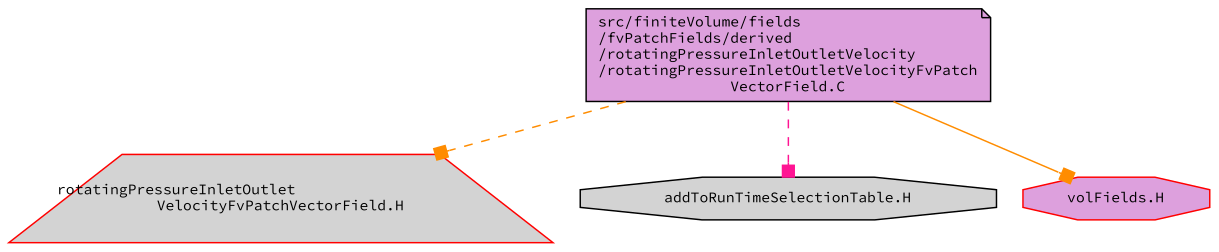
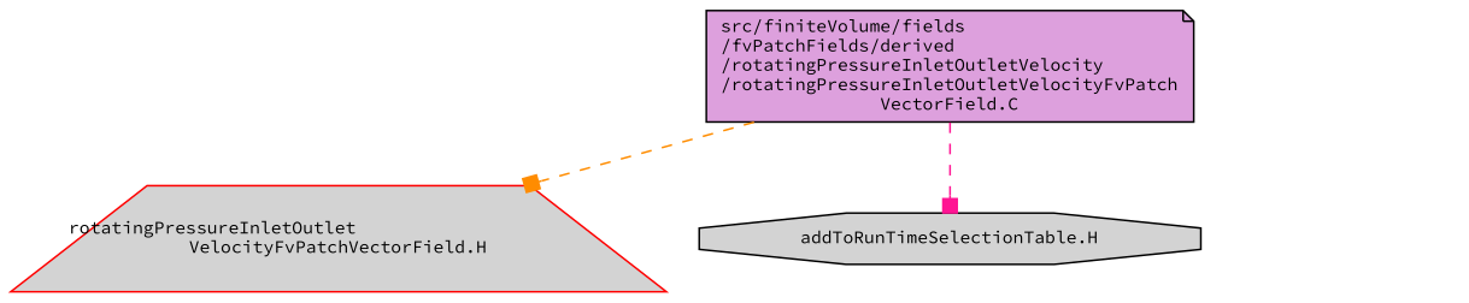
  digraph {
    fontname="Source Code Pro"
    node [color=black fillcolor=plum fontname="Source Code Pro" fontsize=10 shape=octagon style=filled]
    edge [arrowhead=box color=darkorange fontname="Source Code Pro" fontsize=10 labelfontname=Helvetica labelfontsize=10 style=dashed]
    n1 [fontcolor=black height=0.2 label="src/finiteVolume/fields\l/fvPatchFields/derived\l/rotatingPressureInletOutletVelocity\l/rotatingPressureInletOutletVelocityFvPatch\lVectorField.C" shape=note width=0.4]
    n2 [color=red fillcolor=lightgrey height=0.2 label="rotatingPressureInletOutlet\lVelocityFvPatchVectorField.H" shape=trapezium width=0.4]
    n3 [fillcolor=lightgrey height=0.2 label="addToRunTimeSelectionTable.H" width=0.4]
-   n4 [color=red height=0.2 label="volFields.H" width=0.4]
    n1 -> n2
    n1 -> n3 [color=deeppink]
-   n1 -> n4 [style=solid]
  }
